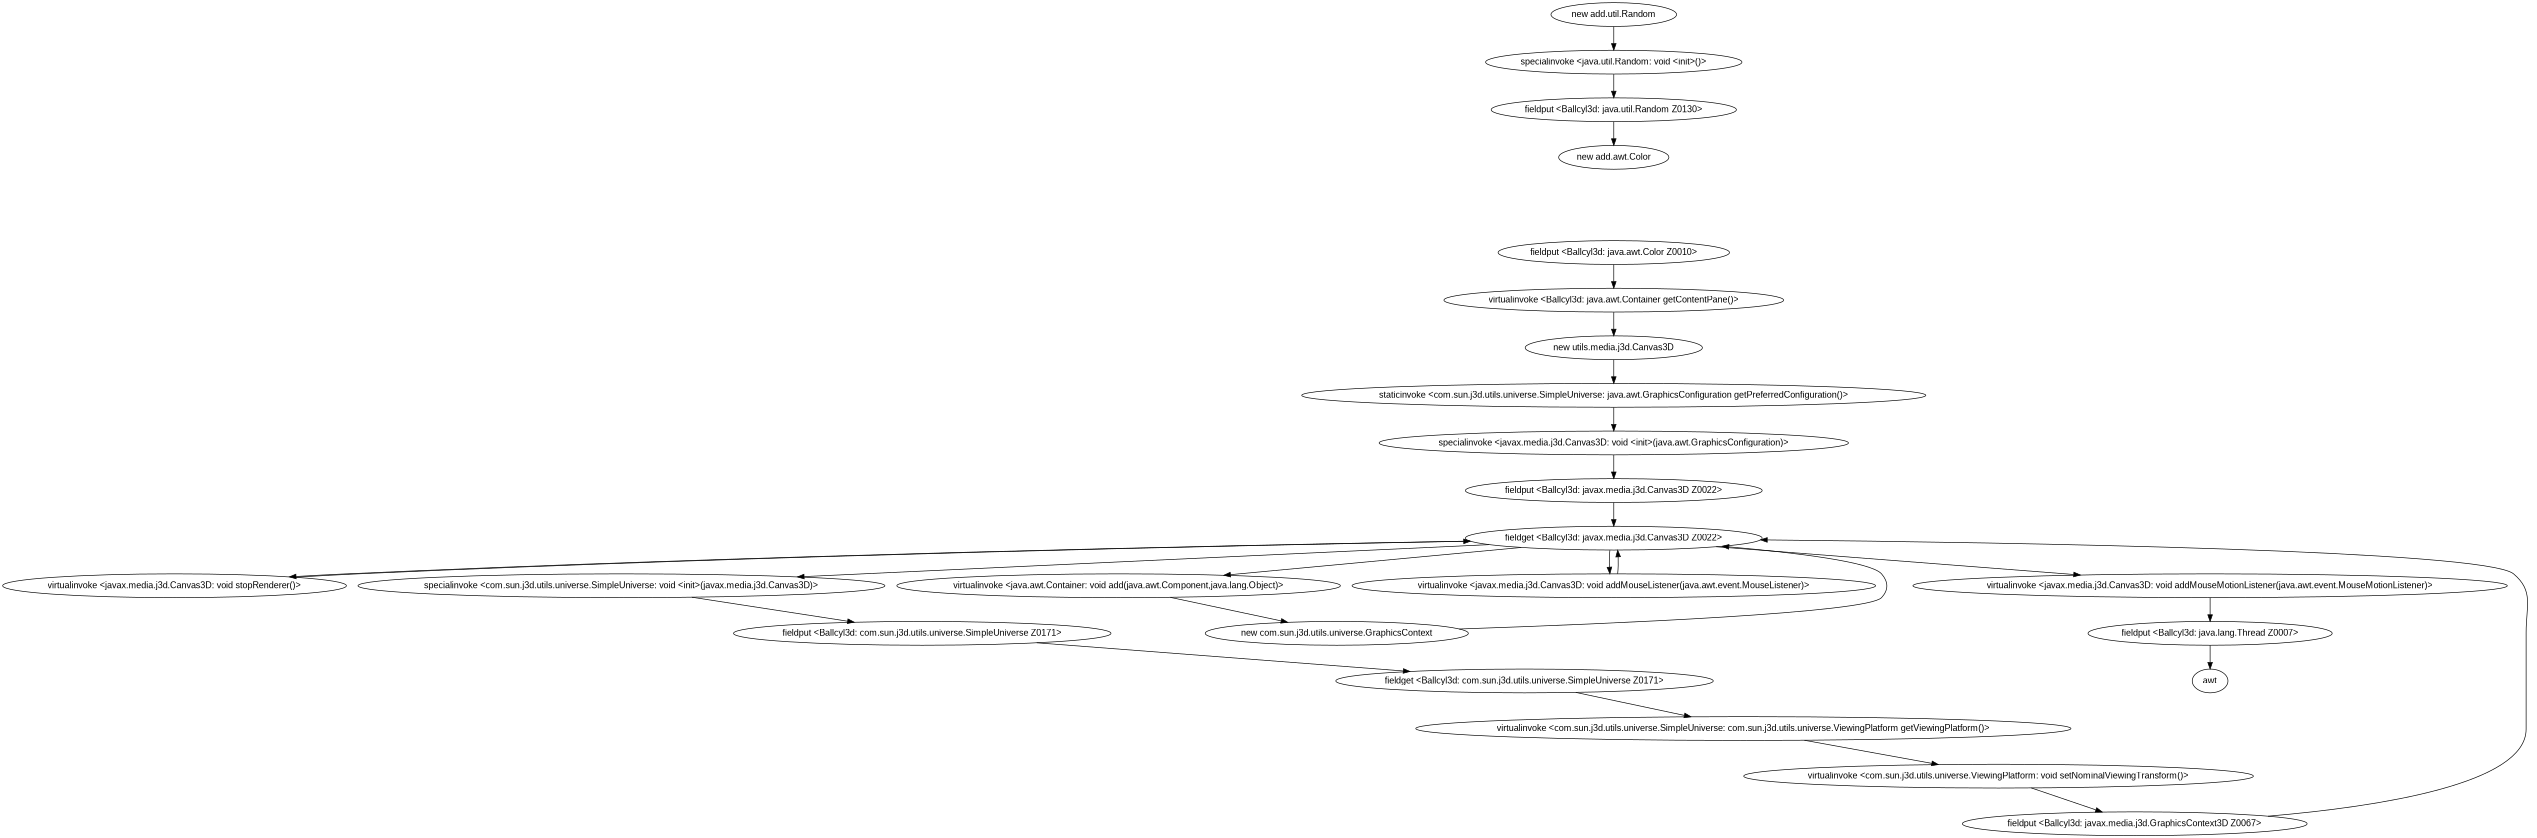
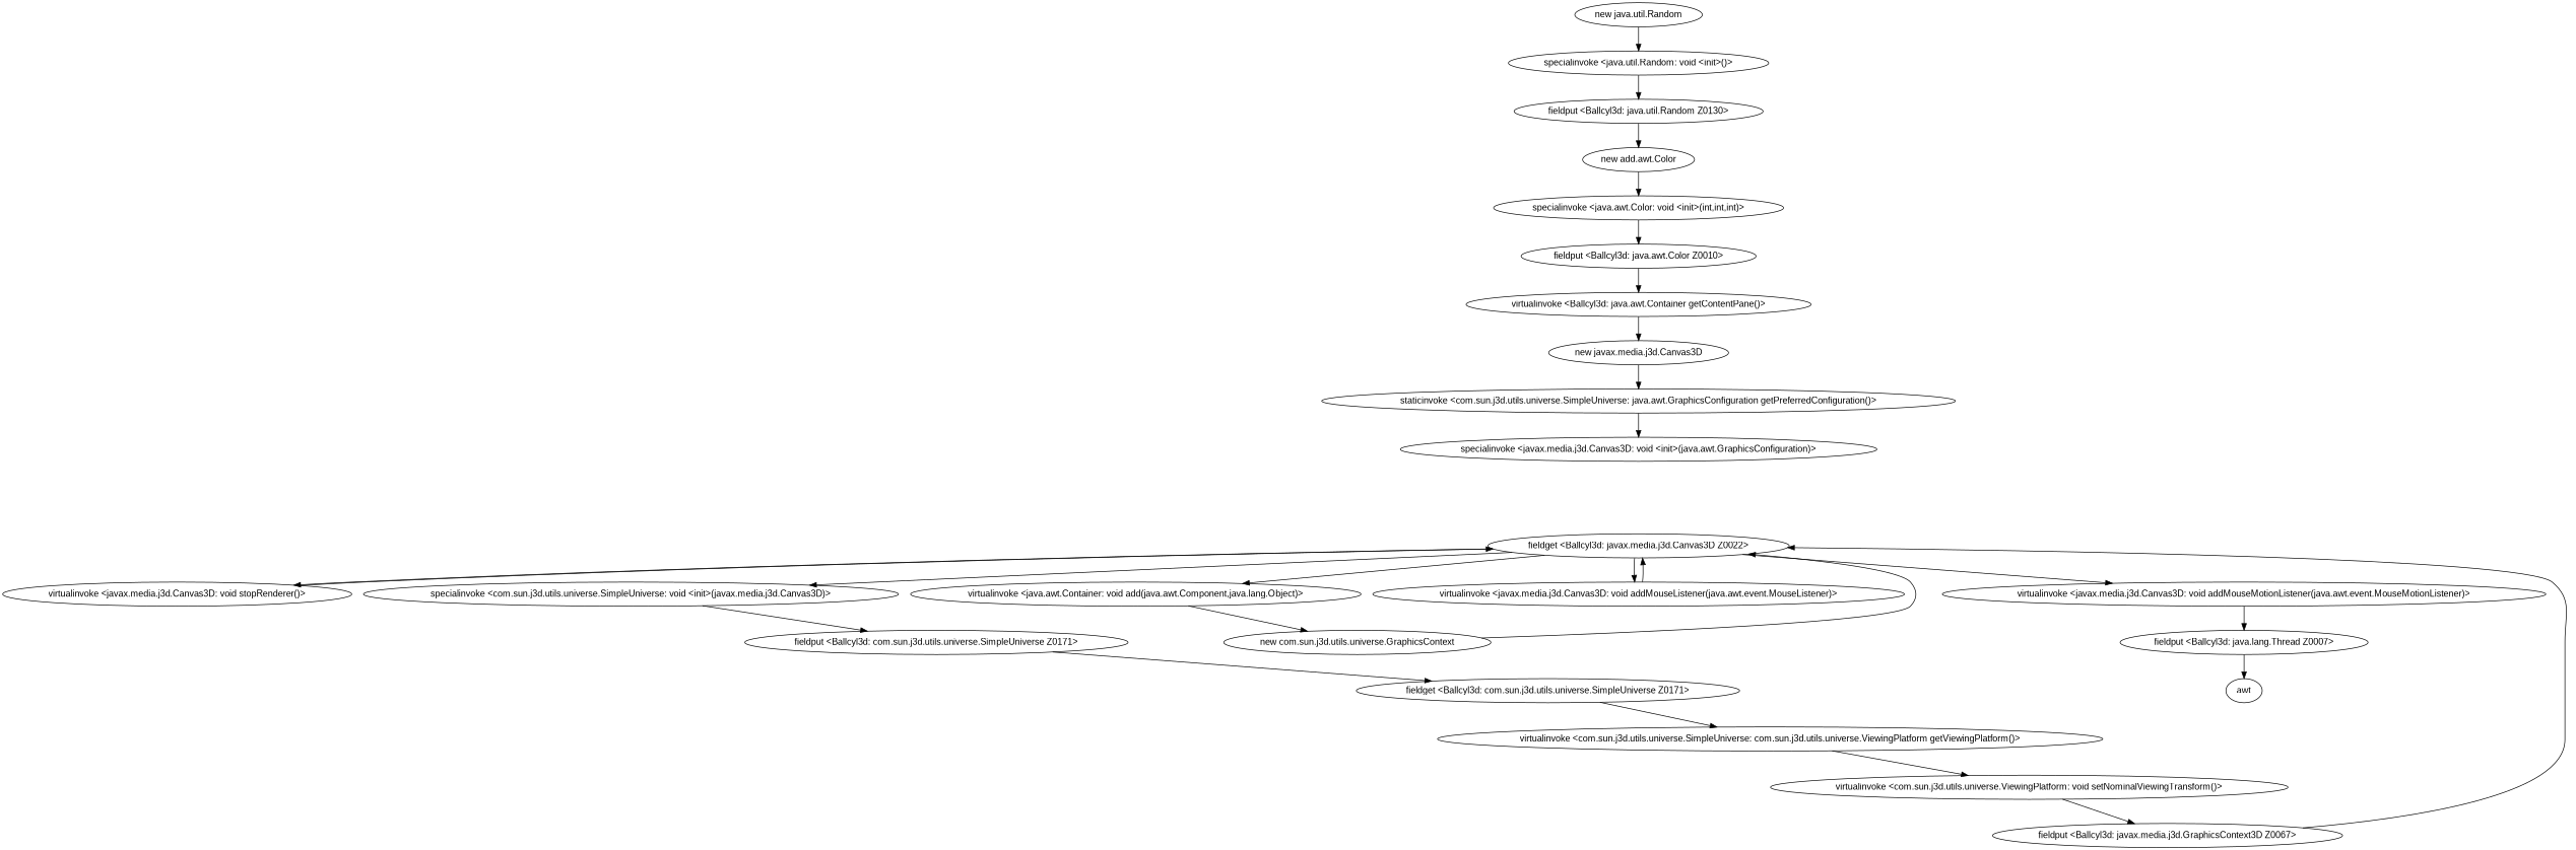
  digraph {
    fontname="Liberation Sans"
    node [fontname="Liberation Sans"]
    edge [fontname="Liberation Sans"]
-   "new java.util.Random" [label="new add.util.Random"]
+   "new java.util.Random"
    "specialinvoke <java.util.Random: void <init>()>"
    "fieldput <Ballcyl3d: java.util.Random Z0130>"
    n4 [label="new add.awt.Color"]
+   "specialinvoke <java.awt.Color: void <init>(int,int,int)>"
    "fieldput <Ballcyl3d: java.awt.Color Z0010>"
    "virtualinvoke <Ballcyl3d: java.awt.Container getContentPane()>"
-   "new javax.media.j3d.Canvas3D" [label="new utils.media.j3d.Canvas3D"]
+   "new javax.media.j3d.Canvas3D"
    "staticinvoke <com.sun.j3d.utils.universe.SimpleUniverse: java.awt.GraphicsConfiguration getPreferredConfiguration()>"
    "specialinvoke <javax.media.j3d.Canvas3D: void <init>(java.awt.GraphicsConfiguration)>"
-   "fieldput <Ballcyl3d: javax.media.j3d.Canvas3D Z0022>"
    "fieldget <Ballcyl3d: javax.media.j3d.Canvas3D Z0022>"
    "virtualinvoke <javax.media.j3d.Canvas3D: void stopRenderer()>"
    "virtualinvoke <java.awt.Container: void add(java.awt.Component,java.lang.Object)>"
    "specialinvoke <com.sun.j3d.utils.universe.SimpleUniverse: void <init>(javax.media.j3d.Canvas3D)>"
    "virtualinvoke <javax.media.j3d.Canvas3D: void addMouseListener(java.awt.event.MouseListener)>"
    "virtualinvoke <javax.media.j3d.Canvas3D: void addMouseMotionListener(java.awt.event.MouseMotionListener)>"
    n18 [label="new com.sun.j3d.utils.universe.GraphicsContext"]
    "fieldput <Ballcyl3d: com.sun.j3d.utils.universe.SimpleUniverse Z0171>"
    "fieldput <Ballcyl3d: java.lang.Thread Z0007>"
    "fieldget <Ballcyl3d: com.sun.j3d.utils.universe.SimpleUniverse Z0171>"
    "virtualinvoke <com.sun.j3d.utils.universe.SimpleUniverse: com.sun.j3d.utils.universe.ViewingPlatform getViewingPlatform()>"
    "virtualinvoke <com.sun.j3d.utils.universe.ViewingPlatform: void setNominalViewingTransform()>"
    "fieldput <Ballcyl3d: javax.media.j3d.GraphicsContext3D Z0067>"
    n25 [label=awt]
    "new java.util.Random" -> "specialinvoke <java.util.Random: void <init>()>"
    "specialinvoke <java.util.Random: void <init>()>" -> "fieldput <Ballcyl3d: java.util.Random Z0130>"
    "fieldput <Ballcyl3d: java.util.Random Z0130>" -> n4
+   n4 -> "specialinvoke <java.awt.Color: void <init>(int,int,int)>"
+   "specialinvoke <java.awt.Color: void <init>(int,int,int)>" -> "fieldput <Ballcyl3d: java.awt.Color Z0010>"
    "fieldput <Ballcyl3d: java.awt.Color Z0010>" -> "virtualinvoke <Ballcyl3d: java.awt.Container getContentPane()>"
    "virtualinvoke <Ballcyl3d: java.awt.Container getContentPane()>" -> "new javax.media.j3d.Canvas3D"
    "new javax.media.j3d.Canvas3D" -> "staticinvoke <com.sun.j3d.utils.universe.SimpleUniverse: java.awt.GraphicsConfiguration getPreferredConfiguration()>"
    "staticinvoke <com.sun.j3d.utils.universe.SimpleUniverse: java.awt.GraphicsConfiguration getPreferredConfiguration()>" -> "specialinvoke <javax.media.j3d.Canvas3D: void <init>(java.awt.GraphicsConfiguration)>"
-   "specialinvoke <javax.media.j3d.Canvas3D: void <init>(java.awt.GraphicsConfiguration)>" -> "fieldput <Ballcyl3d: javax.media.j3d.Canvas3D Z0022>"
-   "fieldput <Ballcyl3d: javax.media.j3d.Canvas3D Z0022>" -> "fieldget <Ballcyl3d: javax.media.j3d.Canvas3D Z0022>"
    "fieldget <Ballcyl3d: javax.media.j3d.Canvas3D Z0022>" -> "virtualinvoke <javax.media.j3d.Canvas3D: void stopRenderer()>"
    "fieldget <Ballcyl3d: javax.media.j3d.Canvas3D Z0022>" -> "virtualinvoke <java.awt.Container: void add(java.awt.Component,java.lang.Object)>"
    "fieldget <Ballcyl3d: javax.media.j3d.Canvas3D Z0022>" -> "specialinvoke <com.sun.j3d.utils.universe.SimpleUniverse: void <init>(javax.media.j3d.Canvas3D)>"
    "fieldget <Ballcyl3d: javax.media.j3d.Canvas3D Z0022>" -> "virtualinvoke <javax.media.j3d.Canvas3D: void addMouseListener(java.awt.event.MouseListener)>"
    "fieldget <Ballcyl3d: javax.media.j3d.Canvas3D Z0022>" -> "virtualinvoke <javax.media.j3d.Canvas3D: void addMouseMotionListener(java.awt.event.MouseMotionListener)>"
    "virtualinvoke <javax.media.j3d.Canvas3D: void stopRenderer()>" -> "fieldget <Ballcyl3d: javax.media.j3d.Canvas3D Z0022>"
    "virtualinvoke <java.awt.Container: void add(java.awt.Component,java.lang.Object)>" -> n18
    "specialinvoke <com.sun.j3d.utils.universe.SimpleUniverse: void <init>(javax.media.j3d.Canvas3D)>" -> "fieldput <Ballcyl3d: com.sun.j3d.utils.universe.SimpleUniverse Z0171>"
    "virtualinvoke <javax.media.j3d.Canvas3D: void addMouseListener(java.awt.event.MouseListener)>" -> "fieldget <Ballcyl3d: javax.media.j3d.Canvas3D Z0022>"
    "virtualinvoke <javax.media.j3d.Canvas3D: void addMouseMotionListener(java.awt.event.MouseMotionListener)>" -> "fieldput <Ballcyl3d: java.lang.Thread Z0007>"
    n18 -> "fieldget <Ballcyl3d: javax.media.j3d.Canvas3D Z0022>"
    "fieldput <Ballcyl3d: com.sun.j3d.utils.universe.SimpleUniverse Z0171>" -> "fieldget <Ballcyl3d: com.sun.j3d.utils.universe.SimpleUniverse Z0171>"
    "fieldput <Ballcyl3d: java.lang.Thread Z0007>" -> n25
    "fieldget <Ballcyl3d: com.sun.j3d.utils.universe.SimpleUniverse Z0171>" -> "virtualinvoke <com.sun.j3d.utils.universe.SimpleUniverse: com.sun.j3d.utils.universe.ViewingPlatform getViewingPlatform()>"
    "virtualinvoke <com.sun.j3d.utils.universe.SimpleUniverse: com.sun.j3d.utils.universe.ViewingPlatform getViewingPlatform()>" -> "virtualinvoke <com.sun.j3d.utils.universe.ViewingPlatform: void setNominalViewingTransform()>"
    "virtualinvoke <com.sun.j3d.utils.universe.ViewingPlatform: void setNominalViewingTransform()>" -> "fieldput <Ballcyl3d: javax.media.j3d.GraphicsContext3D Z0067>"
    "fieldput <Ballcyl3d: javax.media.j3d.GraphicsContext3D Z0067>" -> "fieldget <Ballcyl3d: javax.media.j3d.Canvas3D Z0022>"
  }
